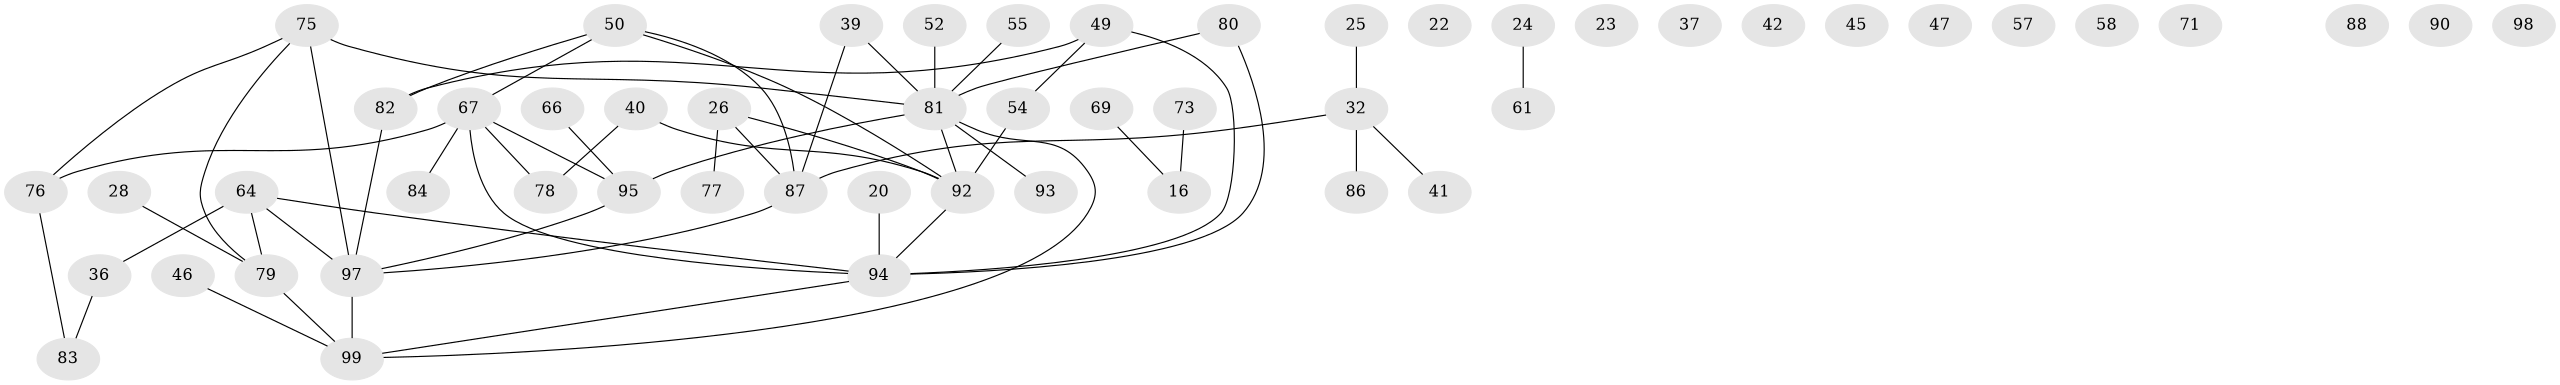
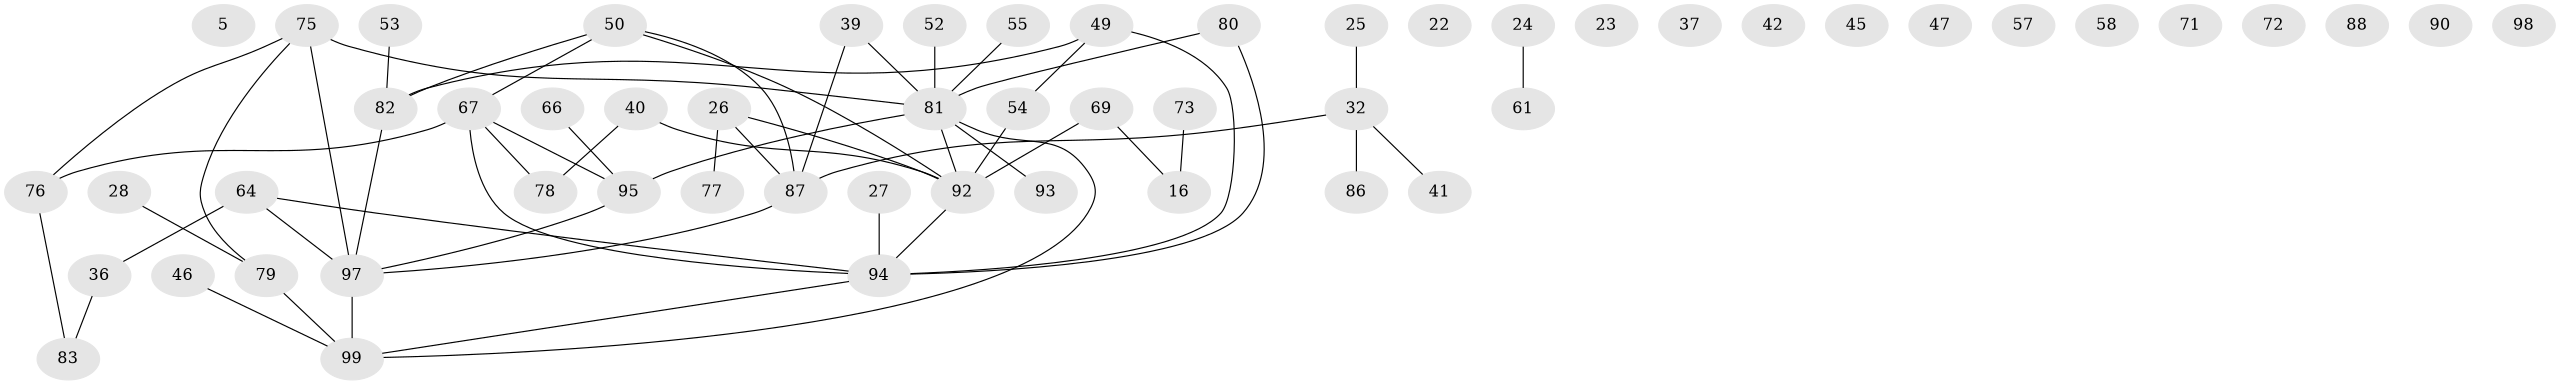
  graph {
    node [color=gray90 style=filled]
+   5
    94 [super="+70"]
-   20
+   20 [label=27]
    99 [super="+6+85"]
    22
    24
    61
    25
    32
    41
    86
    87 [super="+23"]
    76 [super="+10"]
    83
    26
    77
    92 [super="+48"]
    79 [super="+35"]
    28
    97 [super="+1+4+15+17+89"]
    n21 [label=23]
    n22 [label=64 super="+29"]
    36
    37
    81 [super="+16+27+60+14+43"]
    95 [super="+51"]
    93
    39
    40
    78
    42
    45
    46
    47
    49
    54
    82 [super="+30"]
    50 [super="+12+44"]
    67 [super="+18"]
-   84
    52
+   53
    55
    n44 [label=16]
    73
    n46 [label=57]
    58
    66
    69 [super="+13"]
    71
+   72
    75 [super="+68+74+63"]
    80 [super="+19"]
    88
    90
    98
    94 -- 99
    20 -- 94
    24 -- 61
    25 -- 32
    32 -- 41
    32 -- 86
    32 -- 87
    87 -- 97 [weight=2]
    76 -- 83
    26 -- 87
    26 -- 77
    26 -- 92
    92 -- 94 [weight=2]
    79 -- 99
    28 -- 79
    97 -- 99
    n22 -- 94 [weight=2]
-   n22 -- 79
    n22 -- 97 [weight=2]
    n22 -- 36
    36 -- 83
    81 -- 99
    81 -- 92
    81 -- 95
    81 -- 93
    95 -- 97
    39 -- 87
    39 -- 81
    40 -- 92
    40 -- 78
    46 -- 99
    49 -- 94
    49 -- 54
    49 -- 82
    54 -- 92 [weight=2]
    82 -- 97
    50 -- 87 [weight=2]
    50 -- 92
    50 -- 82
    50 -- 67 [weight=2]
    67 -- 94
    67 -- 76
    67 -- 95
    67 -- 78
-   67 -- 84
    52 -- 81
+   53 -- 82
    55 -- 81
    73 -- n44
    66 -- 95
+   69 -- 92
    69 -- n44
    75 -- 76
    75 -- 79
    75 -- 97 [weight=2]
    75 -- 81
    80 -- 94
    80 -- 81
  }
